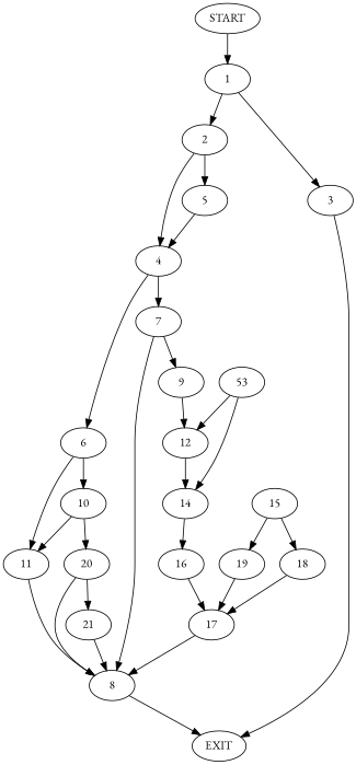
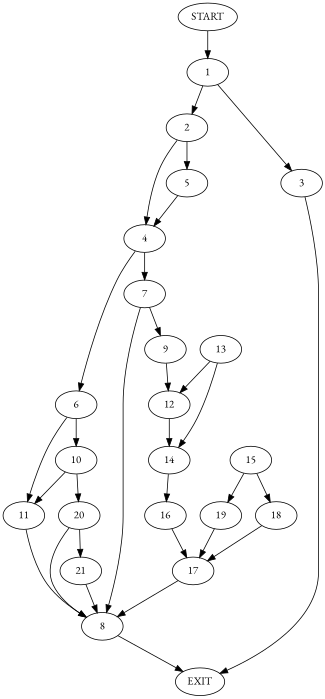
  digraph {
    fontname="EB Garamond"
    node [fontname="EB Garamond"]
    edge [fontname="EB Garamond"]
    n1 [label=START]
    1
    2
    3
    n5 [label=EXIT]
    4
    5
    6
    7
    10
    11
    8
    9
    20
    12
    14
-   13 [label=53]
+   13
    21
    16
    15
    18
    19
    17
    n1 -> 1
    1 -> 2
    1 -> 3
    2 -> 4
    2 -> 5
    3 -> n5
    4 -> 6
    4 -> 7
    5 -> 4
    6 -> 10
    6 -> 11
    7 -> 8
    7 -> 9
    10 -> 11
    10 -> 20
    11 -> 8
    8 -> n5
    9 -> 12
    20 -> 8
    20 -> 21
    12 -> 14
    14 -> 16
    13 -> 12
    13 -> 14
    21 -> 8
    16 -> 17
    15 -> 18
    15 -> 19
    18 -> 17
    19 -> 17
    17 -> 8
  }
